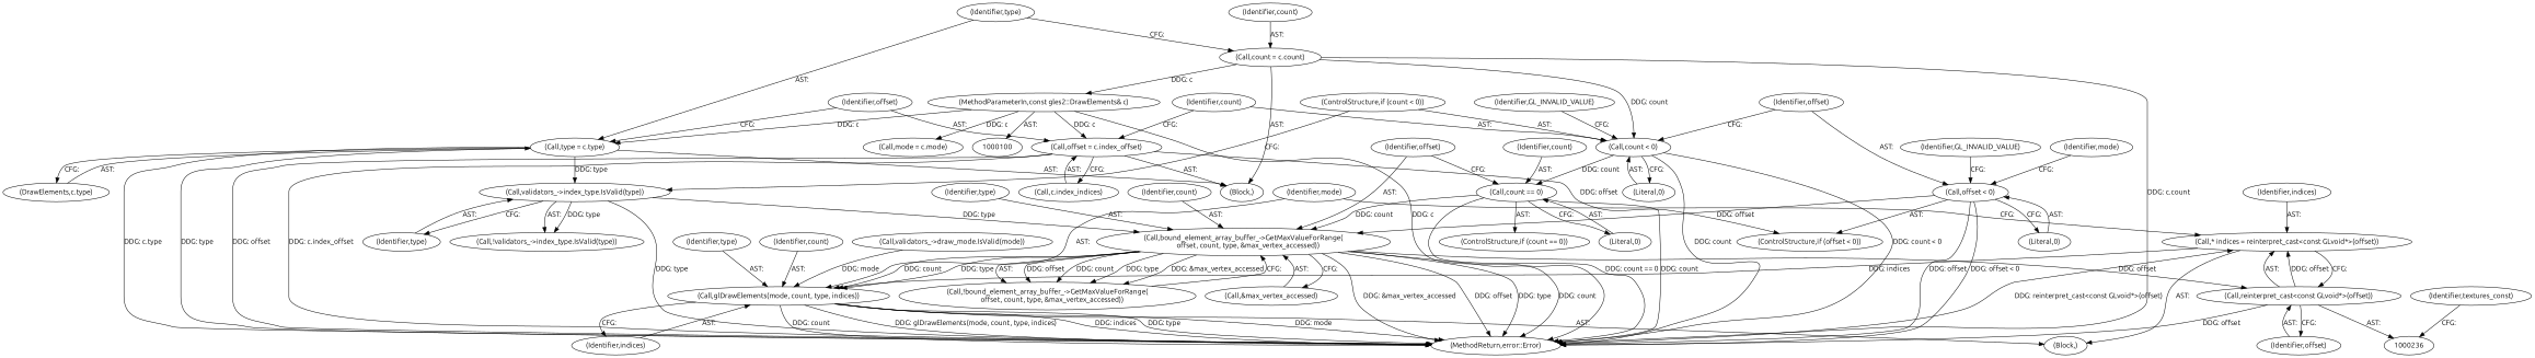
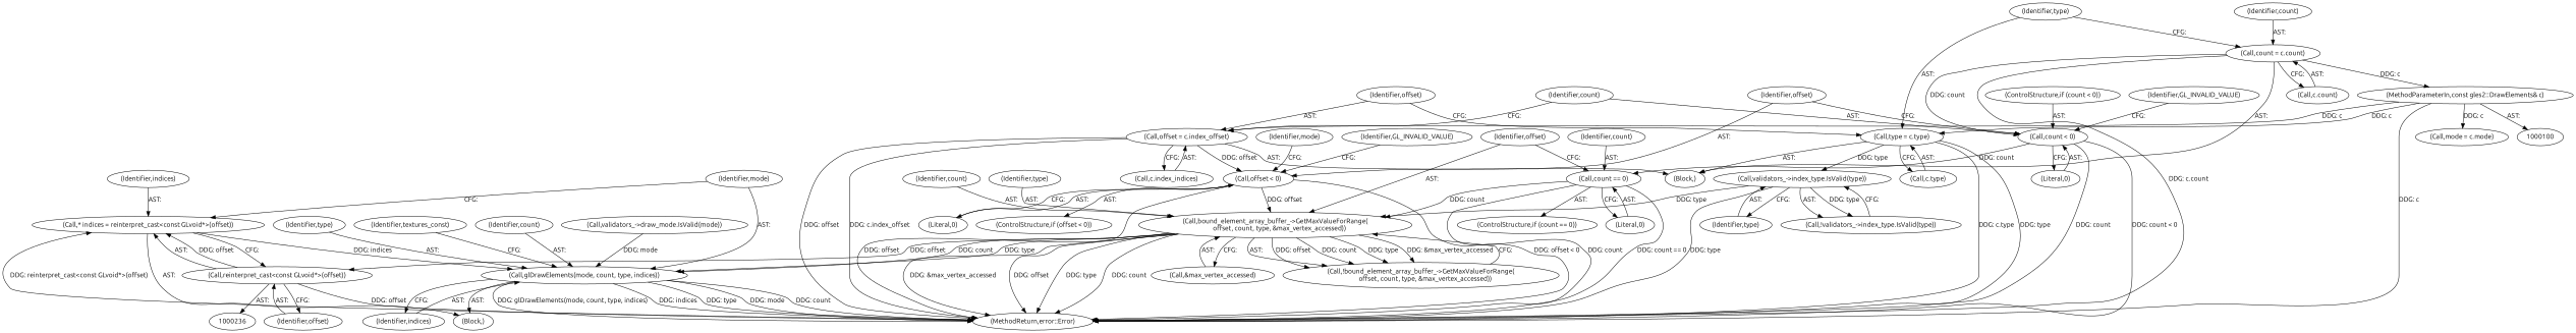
  digraph {
    fontname=Ubuntu
    node [fontname=Ubuntu]
    edge [fontname=Ubuntu]
    n1 [label="(Call,* indices = reinterpret_cast<const GLvoid*>(offset))"]
    n2 [label="(Call,reinterpret_cast<const GLvoid*>(offset))"]
    n3 [label="(Call,glDrawElements(mode, count, type, indices))"]
    n4 [label="(Block,)"]
    n5 [label="(MethodReturn,error::Error)"]
    n6 [label="(Identifier,offset)"]
    1000236
    n8 [label="(Identifier,indices)"]
    n9 [label="(Call,bound_element_array_buffer_->GetMaxValueForRange(\n      offset, count, type, &max_vertex_accessed))"]
    n10 [label="(Call,!bound_element_array_buffer_->GetMaxValueForRange(\n      offset, count, type, &max_vertex_accessed))"]
    n11 [label="(Call,&max_vertex_accessed)"]
    n12 [label="(Call,offset < 0)"]
    n13 [label="(Literal,0)"]
    n14 [label="(ControlStructure,if (offset < 0))"]
    n15 [label="(Call,offset = c.index_offset)"]
    n16 [label="(Block,)"]
    n17 [label="(Call,c.index_indices)"]
    n18 [label="(MethodParameterIn,const gles2::DrawElements& c)"]
    n19 [label="(Call,type = c.type)"]
    n20 [label="(Call,mode = c.mode)"]
    1000100
    n22 [label="(Call,count = c.count)"]
    n23 [label="(Call,count < 0)"]
+   n24 [label="(Call,c.count)"]
    n25 [label="(Call,validators_->index_type.IsValid(type))"]
-   n26 [label="(DrawElements,c.type)"]
+   n26 [label="(Call,c.type)"]
    n27 [label="(Call,count == 0)"]
    n28 [label="(ControlStructure,if (count == 0))"]
    n29 [label="(Literal,0)"]
    n30 [label="(Literal,0)"]
    n31 [label="(ControlStructure,if (count < 0))"]
    n32 [label="(Call,!validators_->index_type.IsValid(type))"]
    n33 [label="(Identifier,type)"]
    n34 [label="(Identifier,offset)"]
    n35 [label="(Identifier,type)"]
    n36 [label="(Identifier,GL_INVALID_VALUE)"]
    n37 [label="(Identifier,count)"]
    n38 [label="(Identifier,offset)"]
    n39 [label="(Identifier,textures_const)"]
    n40 [label="(Identifier,type)"]
    n41 [label="(Identifier,type)"]
    n42 [label="(Identifier,count)"]
    n43 [label="(Identifier,mode)"]
    n44 [label="(Identifier,count)"]
    n45 [label="(Identifier,GL_INVALID_VALUE)"]
    n46 [label="(Identifier,count)"]
    n47 [label="(Identifier,offset)"]
    n48 [label="(Call,validators_->draw_mode.IsValid(mode))"]
    n49 [label="(Identifier,indices)"]
    n50 [label="(Identifier,count)"]
    n51 [label="(Identifier,mode)"]
    n1 -> n2 [label="CFG: "]
    n1 -> n3 [label="DDG: indices"]
    n1 -> n4 [label="AST: "]
    n2 -> n1 [label="AST: "]
    n2 -> n1 [label="DDG: offset"]
    n2 -> n5 [label="DDG: offset"]
    n2 -> n6 [label="CFG: "]
    n2 -> 1000236 [label="AST: "]
    n3 -> n4 [label="AST: "]
    n3 -> n5 [label="DDG: mode"]
    n3 -> n5 [label="DDG: count"]
    n3 -> n5 [label="DDG: glDrawElements(mode, count, type, indices)"]
    n3 -> n5 [label="DDG: indices"]
    n3 -> n5 [label="DDG: type"]
    n3 -> n8 [label="CFG: "]
    n5 -> n1 [label="DDG: reinterpret_cast<const GLvoid*>(offset)"]
    n6 -> n2 [label="AST: "]
    n8 -> n3 [label="AST: "]
    n9 -> n2 [label="DDG: offset"]
    n9 -> n3 [label="DDG: count"]
    n9 -> n3 [label="DDG: type"]
    n9 -> n5 [label="DDG: &max_vertex_accessed"]
    n9 -> n5 [label="DDG: offset"]
    n9 -> n5 [label="DDG: type"]
    n9 -> n5 [label="DDG: count"]
    n9 -> n10 [label="AST: "]
    n9 -> n10 [label="DDG: offset"]
    n9 -> n10 [label="DDG: count"]
    n9 -> n10 [label="DDG: type"]
    n9 -> n10 [label="DDG: &max_vertex_accessed"]
    n9 -> n11 [label="CFG: "]
    n10 -> n9 [label="CFG: "]
    n11 -> n9 [label="AST: "]
    n12 -> n5 [label="DDG: offset"]
    n12 -> n5 [label="DDG: offset < 0"]
    n12 -> n9 [label="DDG: offset"]
    n12 -> n13 [label="CFG: "]
    n12 -> n14 [label="AST: "]
    n13 -> n12 [label="AST: "]
    n15 -> n5 [label="DDG: offset"]
    n15 -> n5 [label="DDG: c.index_offset"]
-   n15 -> n14 [label="DDG: offset"]
+   n15 -> n12 [label="DDG: offset"]
    n15 -> n16 [label="AST: "]
    n15 -> n17 [label="CFG: "]
    n17 -> n15 [label="AST: "]
    n18 -> n5 [label="DDG: c"]
    n18 -> n15 [label="DDG: c"]
    n18 -> n19 [label="DDG: c"]
    n18 -> n20 [label="DDG: c"]
    n18 -> 1000100 [label="AST: "]
    n19 -> n5 [label="DDG: c.type"]
    n19 -> n5 [label="DDG: type"]
    n19 -> n16 [label="AST: "]
    n19 -> n25 [label="DDG: type"]
    n19 -> n26 [label="CFG: "]
    n22 -> n5 [label="DDG: c.count"]
    n22 -> n16 [label="AST: "]
    n22 -> n18 [label="DDG: c"]
    n22 -> n23 [label="DDG: count"]
+   n22 -> n24 [label="CFG: "]
    n23 -> n5 [label="DDG: count"]
    n23 -> n5 [label="DDG: count < 0"]
    n23 -> n27 [label="DDG: count"]
    n23 -> n30 [label="CFG: "]
+   n24 -> n22 [label="AST: "]
    n25 -> n5 [label="DDG: type"]
    n25 -> n9 [label="DDG: type"]
    n25 -> n32 [label="AST: "]
    n25 -> n32 [label="DDG: type"]
    n25 -> n33 [label="CFG: "]
    n26 -> n19 [label="AST: "]
    n27 -> n5 [label="DDG: count"]
    n27 -> n5 [label="DDG: count == 0"]
    n27 -> n9 [label="DDG: count"]
    n27 -> n28 [label="AST: "]
    n27 -> n29 [label="CFG: "]
    n29 -> n27 [label="AST: "]
    n30 -> n23 [label="AST: "]
    n31 -> n23 [label="AST: "]
-   n31 -> n25 [label="CFG: "]
+   n32 -> n25 [label="CFG: "]
    n33 -> n25 [label="AST: "]
    n34 -> n9 [label="AST: "]
    n34 -> n27 [label="CFG: "]
    n35 -> n3 [label="AST: "]
    n36 -> n23 [label="CFG: "]
    n37 -> n9 [label="AST: "]
    n38 -> n12 [label="AST: "]
    n38 -> n23 [label="CFG: "]
-   n39 -> 1000236 [label="CFG: "]
+   n39 -> n3 [label="CFG: "]
    n40 -> n9 [label="AST: "]
    n41 -> n19 [label="AST: "]
    n41 -> n22 [label="CFG: "]
    n42 -> n3 [label="AST: "]
    n43 -> n12 [label="CFG: "]
    n44 -> n27 [label="AST: "]
    n45 -> n12 [label="CFG: "]
    n46 -> n22 [label="AST: "]
    n47 -> n15 [label="AST: "]
    n47 -> n19 [label="CFG: "]
    n48 -> n3 [label="DDG: mode"]
    n49 -> n1 [label="AST: "]
    n50 -> n15 [label="CFG: "]
    n50 -> n23 [label="AST: "]
    n51 -> n1 [label="CFG: "]
    n51 -> n3 [label="AST: "]
  }
